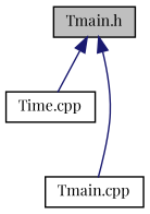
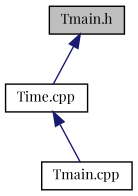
  digraph {
    fontname="Playfair Display"
    node [color=black fillcolor=white fontname="Playfair Display" fontsize=10 shape=record style=filled]
    edge [color=midnightblue dir=back fontname="Playfair Display" fontsize=10 labelfontname=Helvetica labelfontsize=10 style=solid]
    n1 [fillcolor=grey75 fontcolor=black height=0.2 label="Tmain.h" width=0.4]
    n2 [height=0.2 label="Time.cpp" width=0.4]
    n3 [height=0.2 label="Tmain.cpp" width=0.4]
    n1 -> n2
-   n1 -> n3
+   n2 -> n3
  }
